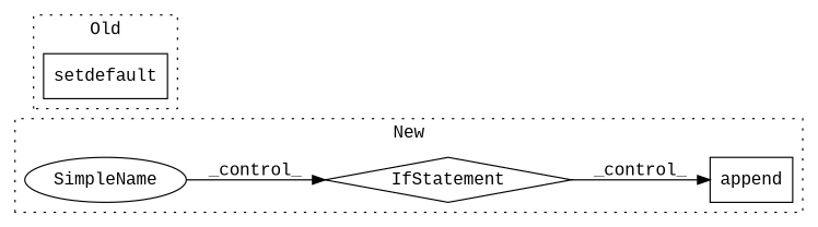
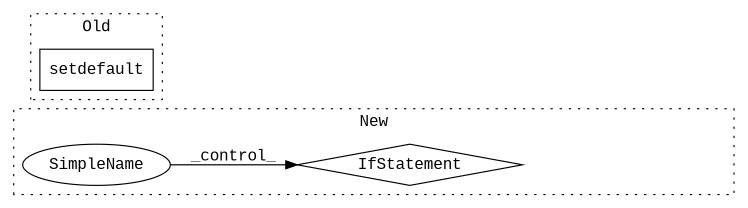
  digraph {
    fontname="Liberation Mono"
    rankdir=LR
    node [a=32 fontname="Liberation Mono" shape=box]
    edge [fontname="Liberation Mono"]
-   n1 [l="7,1" label=append s="3330,3350"]
    n2 [a=25 l="4,2" label=IfStatement s="2861,2882" shape=diamond]
    n3 [a=42 label=SimpleName shape=ellipse]
    n4 [l="11,1" label=setdefault s="2929,2975"]
    subgraph cluster_1 {
      label=New
      style=dotted
-     n1
      n2
      n3
    }
    subgraph cluster_2 {
      label=Old
      style=dotted
      n4
    }
-   n2 -> n1 [label=_control_]
    n3 -> n2 [label=_control_]
  }
